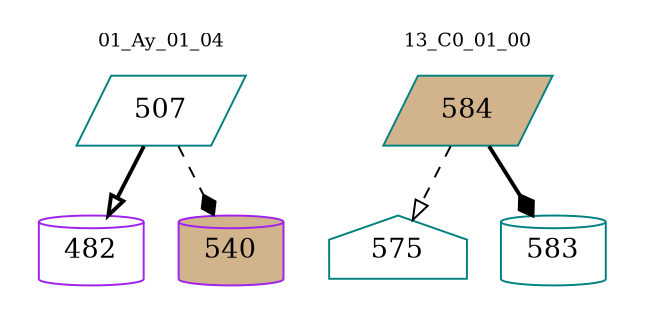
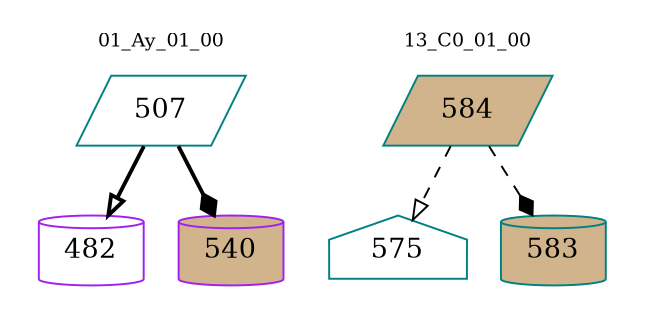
  digraph {
    node [color=teal fillcolor=white shape=cylinder style=filled]
    edge [arrowhead=onormal color=black style=bold]
    n1 [label=507 shape=parallelogram]
    n2 [color=purple label=482]
    n3 [color=purple fillcolor=tan label=540]
    n4 [fillcolor=tan label=584 shape=parallelogram]
    n5 [label=575 shape=house]
-   n6 [label=583]
+   n6 [fillcolor=tan label=583]
    subgraph cluster_1 {
      color=white
      fontsize=10
-     label="01_Ay_01_04"
+     label="01_Ay_01_00"
      n1
      n2
      n3
    }
    subgraph cluster_2 {
      color=white
      fontsize=10
      label="13_C0_01_00"
      n4
      n5
      n6
    }
    n1 -> n2
-   n1 -> n3 [arrowhead=diamond style=dashed]
+   n1 -> n3 [arrowhead=diamond]
    n4 -> n5 [style=dashed]
-   n4 -> n6 [arrowhead=diamond]
+   n4 -> n6 [arrowhead=diamond style=dashed]
  }
